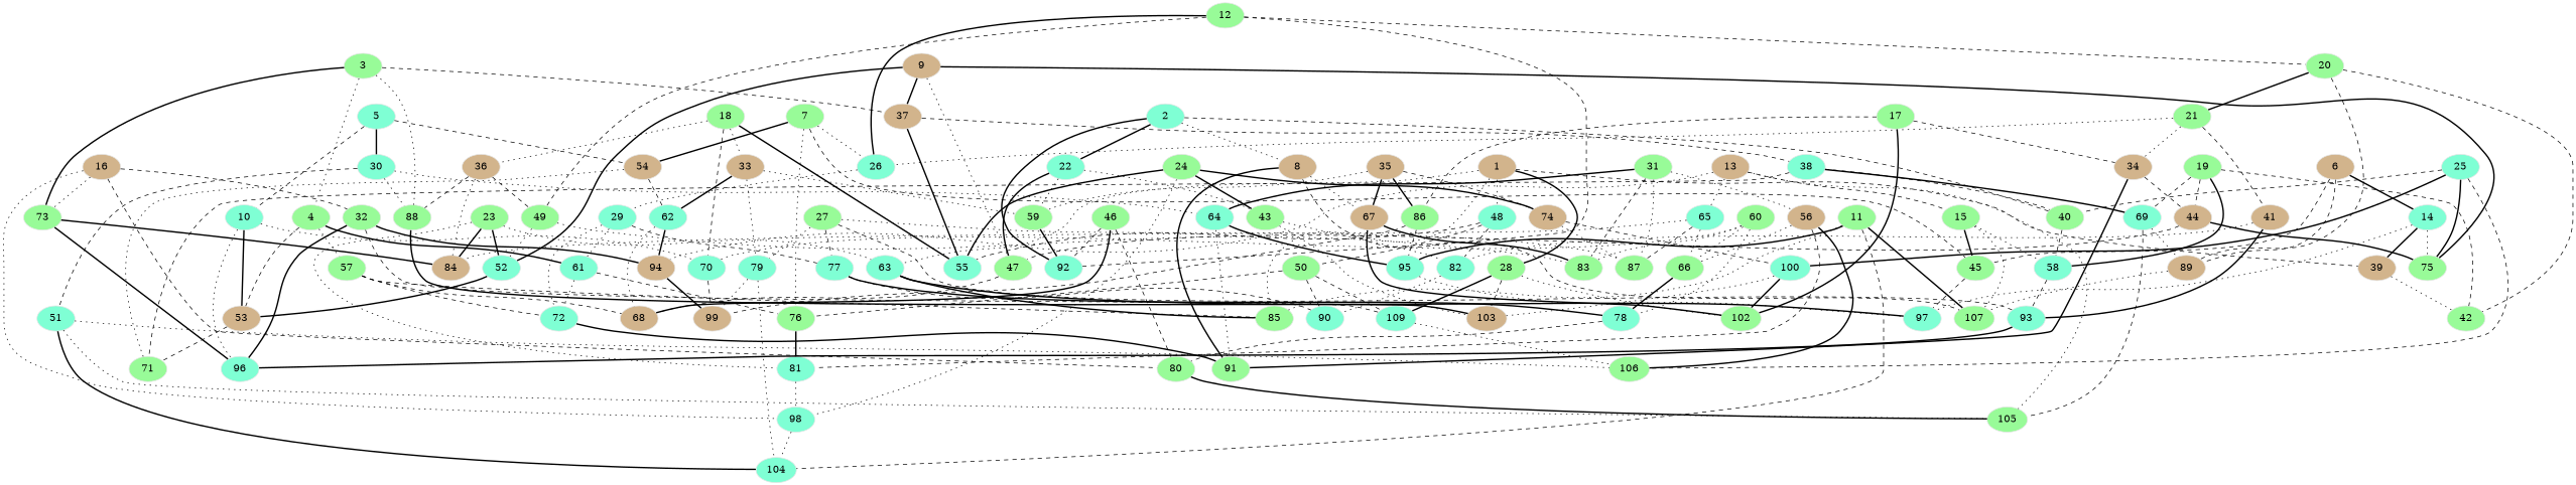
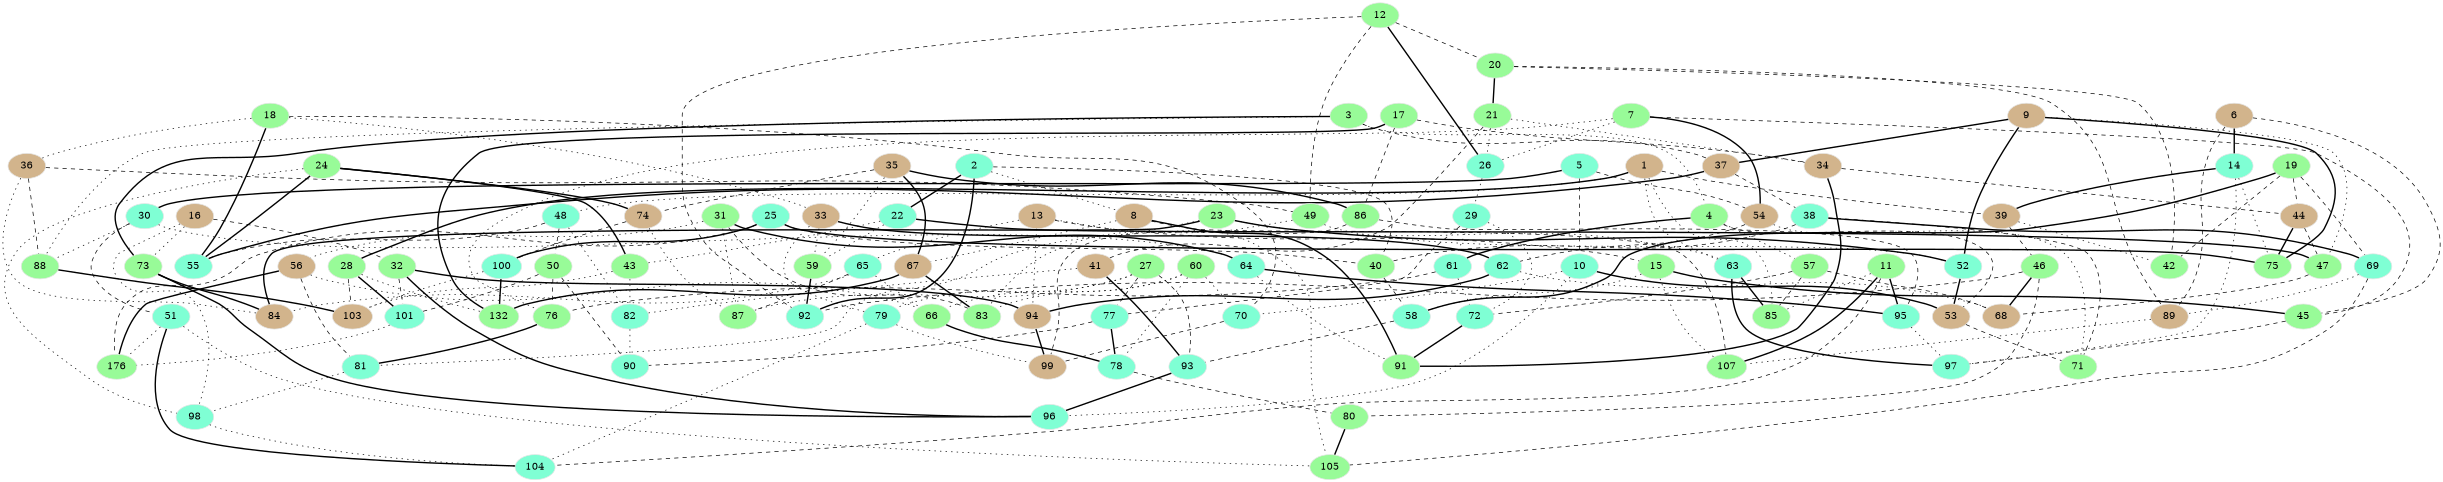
  graph {
    node [color=gray90 fillcolor=palegreen style=filled]
    edge [style=dotted]
    1 [fillcolor=tan]
    28
    39 [fillcolor=tan]
    48 [fillcolor=aquamarine]
    85
    63 [fillcolor=aquamarine]
-   102
-   101 [fillcolor=aquamarine label=109]
+   102 [label=132]
+   101 [fillcolor=aquamarine]
    103 [fillcolor=tan]
    42
    46
    55 [fillcolor=aquamarine]
    82 [fillcolor=aquamarine]
    50
    2 [fillcolor=aquamarine]
    8 [fillcolor=tan]
    22 [fillcolor=aquamarine]
    40
    92 [fillcolor=aquamarine]
    67 [fillcolor=tan]
    91
    107
    47
    43
    59
    58 [fillcolor=aquamarine]
    3
    4
    37 [fillcolor=tan]
    73
    88
    53 [fillcolor=tan]
    57
    61 [fillcolor=aquamarine]
    38 [fillcolor=aquamarine]
    96 [fillcolor=aquamarine]
    84 [fillcolor=tan]
    71
    72 [fillcolor=aquamarine]
    68 [fillcolor=tan]
    76
    5 [fillcolor=aquamarine]
    10 [fillcolor=aquamarine]
    30 [fillcolor=aquamarine]
    54 [fillcolor=tan]
    70 [fillcolor=aquamarine]
    51 [fillcolor=aquamarine]
    64 [fillcolor=aquamarine]
    41 [fillcolor=tan]
    93 [fillcolor=aquamarine]
    62 [fillcolor=aquamarine]
    6 [fillcolor=tan]
    14 [fillcolor=aquamarine]
    45
    89 [fillcolor=tan]
    75
    97 [fillcolor=aquamarine]
    7
    26 [fillcolor=aquamarine]
    29 [fillcolor=aquamarine]
    81 [fillcolor=aquamarine]
    83
    9 [fillcolor=tan]
    52 [fillcolor=aquamarine]
    99 [fillcolor=tan]
    11
    95 [fillcolor=aquamarine]
    104 [fillcolor=aquamarine]
    12
    20
    49
    21
    13 [fillcolor=tan]
    15
    65 [fillcolor=aquamarine]
    94 [fillcolor=tan]
    105
    87
    66
    16 [fillcolor=tan]
    32
    80
    98 [fillcolor=aquamarine]
    34 [fillcolor=tan]
    17
    86
    44 [fillcolor=tan]
    18
    33 [fillcolor=tan]
    36 [fillcolor=tan]
    79 [fillcolor=aquamarine]
    19
    69 [fillcolor=aquamarine]
    23
    24
    74 [fillcolor=tan]
    100 [fillcolor=aquamarine]
    25 [fillcolor=aquamarine]
-   106
+   106 [label=176]
    77 [fillcolor=aquamarine]
    27
    90 [fillcolor=aquamarine]
    78 [fillcolor=aquamarine]
    31
    56 [fillcolor=tan]
    35 [fillcolor=tan]
    60
    1 -- 28 [style=bold]
    1 -- 39 [style=dashed]
    1 -- 48
    1 -- 85
    1 -- 63
    28 -- 102
    28 -- 101 [style=bold]
    28 -- 103 [style=dashed]
    39 -- 42
+   39 -- 46 [style=dashed]
    48 -- 55 [style=dashed]
-   48 -- 82 [style=dashed]
+   48 -- 82
    48 -- 50 [style=dashed]
    63 -- 85 [style=bold]
    63 -- 97 [style=bold]
    101 -- 106
    46 -- 92 [style=dashed]
    46 -- 68 [style=bold]
    46 -- 80 [style=dashed]
    82 -- 90
    50 -- 101 [style=dashed]
    50 -- 76 [style=dashed]
    50 -- 90 [style=dashed]
    2 -- 8
    2 -- 22 [style=bold]
    2 -- 40 [style=dashed]
    2 -- 92 [style=bold]
    8 -- 67
    8 -- 91 [style=bold]
    8 -- 107 [style=dashed]
    22 -- 47 [style=bold]
    22 -- 43
    22 -- 59
    40 -- 58 [style=dashed]
    67 -- 102 [style=bold]
    67 -- 83 [style=bold]
    47 -- 68 [style=dashed]
    43 -- 103
    43 -- 82
    59 -- 92 [style=bold]
    58 -- 93 [style=dashed]
    3 -- 4
    3 -- 37 [style=dashed]
    3 -- 73 [style=bold]
    3 -- 88
    4 -- 53 [style=dashed]
    4 -- 57
    4 -- 61 [style=bold]
    37 -- 55 [style=bold]
    37 -- 38 [style=dashed]
    73 -- 96 [style=bold]
    73 -- 84 [style=bold]
    88 -- 103 [style=bold]
    53 -- 71 [style=dashed]
    57 -- 85 [style=dashed]
    57 -- 72 [style=dashed]
    57 -- 68 [style=dashed]
    61 -- 72
    61 -- 76 [style=dashed]
    38 -- 40 [style=dashed]
    38 -- 71 [style=dashed]
    38 -- 69 [style=bold]
    72 -- 91 [style=bold]
    76 -- 81 [style=bold]
    5 -- 10 [style=dashed]
    5 -- 30 [style=bold]
    5 -- 54 [style=dashed]
    10 -- 53 [style=bold]
    10 -- 96
    10 -- 70
    30 -- 88
    30 -- 51 [style=dashed]
    30 -- 64
    54 -- 71
    54 -- 62 [style=dashed]
    70 -- 99 [style=dashed]
    51 -- 104 [style=bold]
    51 -- 105
    51 -- 106
    64 -- 91
    64 -- 95 [style=bold]
    41 -- 82
    41 -- 93 [style=bold]
    93 -- 96 [style=bold]
    62 -- 68
    62 -- 94 [style=bold]
    6 -- 14 [style=bold]
    6 -- 45 [style=dashed]
    6 -- 89 [style=dashed]
    14 -- 39 [style=bold]
    14 -- 75
    14 -- 97
    45 -- 97 [style=dashed]
    89 -- 107
    7 -- 76
    7 -- 54 [style=bold]
    7 -- 45 [style=dashed]
    7 -- 26
    26 -- 29
    29 -- 61
    29 -- 72
    29 -- 77 [style=dashed]
    81 -- 98
    9 -- 47
    9 -- 37 [style=bold]
    9 -- 75 [style=bold]
    9 -- 52 [style=bold]
    52 -- 53 [style=bold]
    11 -- 85
    11 -- 107 [style=bold]
    11 -- 95 [style=bold]
    11 -- 104 [style=dashed]
    95 -- 97
    12 -- 92 [style=dashed]
    12 -- 26 [style=bold]
    12 -- 20 [style=dashed]
    12 -- 49 [style=dashed]
    20 -- 42 [style=dashed]
    20 -- 89 [style=dashed]
    20 -- 21 [style=bold]
    49 -- 83
    49 -- 52
    21 -- 41 [style=dashed]
    21 -- 26
    21 -- 34
    13 -- 15 [style=dashed]
    13 -- 65
    13 -- 94
    13 -- 105
    15 -- 107
    15 -- 58
    15 -- 45 [style=bold]
    65 -- 84
    65 -- 87 [style=dashed]
    65 -- 66
    94 -- 99 [style=bold]
    66 -- 78 [style=bold]
    16 -- 73
    16 -- 32 [style=dashed]
-   16 -- 80 [style=dashed]
    16 -- 98
    32 -- 101 [style=dashed]
    32 -- 96 [style=bold]
    32 -- 94 [style=bold]
    80 -- 105 [style=bold]
    98 -- 104
    34 -- 91 [style=bold]
    34 -- 44 [style=dashed]
    17 -- 102 [style=bold]
    17 -- 34 [style=dashed]
    17 -- 86 [style=dashed]
    86 -- 99 [style=dashed]
    86 -- 95 [style=dashed]
    44 -- 47 [style=dashed]
    44 -- 75 [style=bold]
    18 -- 55 [style=bold]
    18 -- 70 [style=dashed]
    18 -- 33
    18 -- 36
    33 -- 59
    33 -- 62 [style=bold]
    33 -- 79
    36 -- 88 [style=dashed]
    36 -- 84
    36 -- 49 [style=dashed]
    79 -- 99
    79 -- 104
    19 -- 42 [style=dashed]
    19 -- 58 [style=bold]
    19 -- 44 [style=dashed]
    19 -- 69 [style=dashed]
    69 -- 89
    69 -- 105 [style=dashed]
    23 -- 63
    23 -- 84 [style=bold]
    23 -- 81
    23 -- 52 [style=bold]
    24 -- 55 [style=bold]
    24 -- 43 [style=bold]
    24 -- 98
    24 -- 74 [style=bold]
    74 -- 87
    74 -- 100 [style=dashed]
    100 -- 102 [style=bold]
    100 -- 103
    25 -- 40 [style=dashed]
    25 -- 75 [style=bold]
    25 -- 100 [style=bold]
    25 -- 106 [style=dashed]
    77 -- 90 [style=dashed]
    77 -- 78 [style=bold]
    27 -- 93 [style=dashed]
    27 -- 87
    27 -- 79
    27 -- 77 [style=dashed]
    78 -- 80 [style=dashed]
    31 -- 64 [style=bold]
    31 -- 83 [style=dashed]
    31 -- 87
    31 -- 56
    56 -- 81 [style=dashed]
    56 -- 66
    56 -- 106 [style=bold]
    35 -- 67 [style=bold]
    35 -- 59
    35 -- 86 [style=bold]
    35 -- 74 [style=dashed]
    60 -- 70
    60 -- 83
    60 -- 66
    60 -- 78
  }
